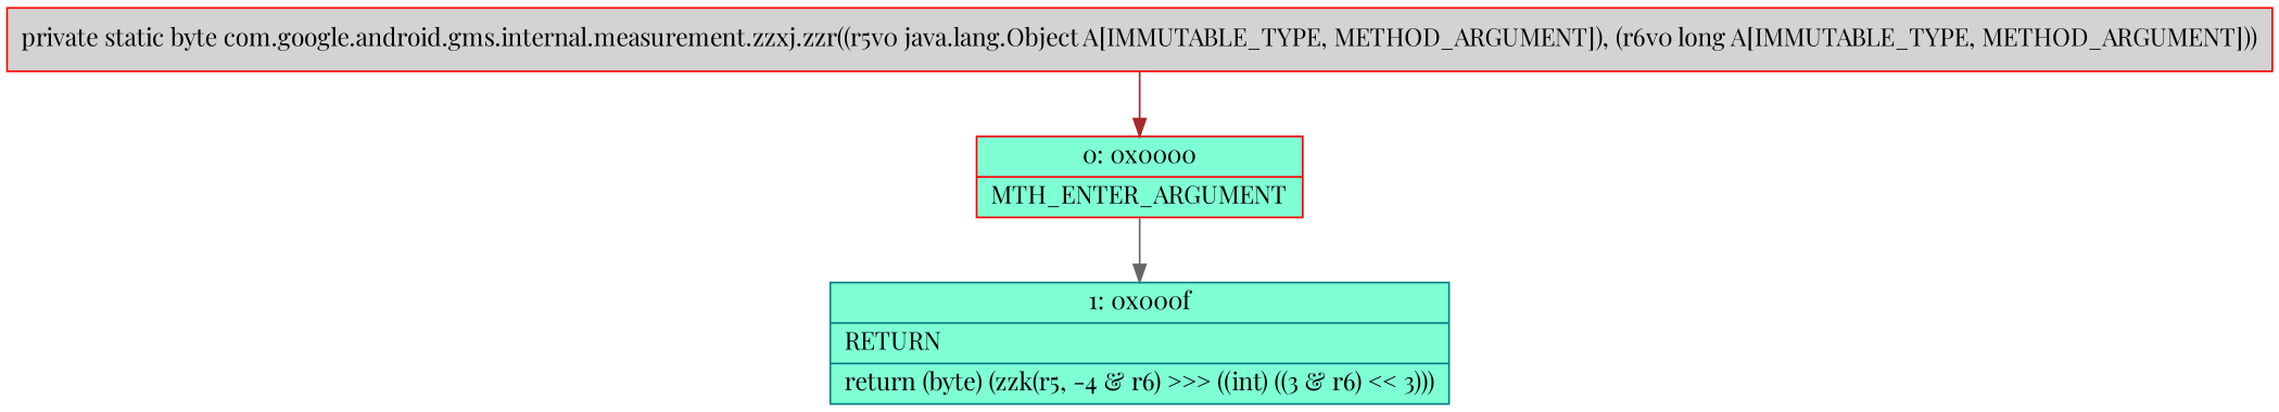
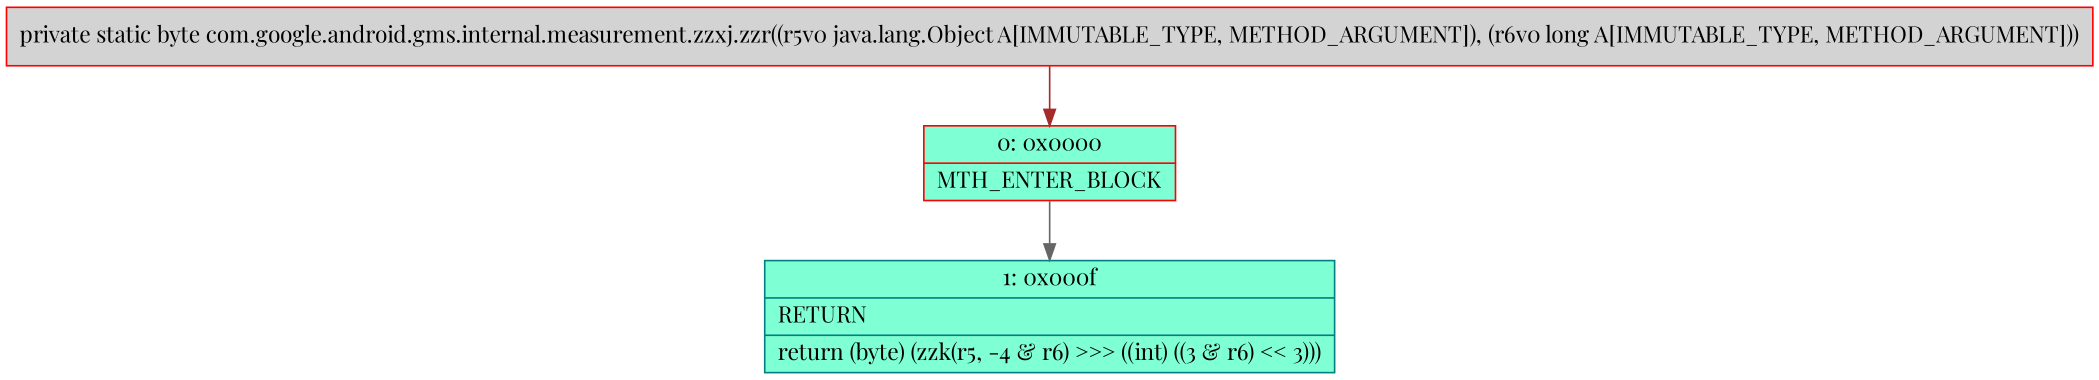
  digraph {
    fontname="Playfair Display"
    node [shape=record style=filled fillcolor=aquamarine color=red fontname="Playfair Display"]
    edge [arrowhead=normal fontname="Playfair Display"]
-   n1 [label="{0\:\ 0x0000|MTH_ENTER_ARGUMENT\l}"]
+   n1 [label="{0\:\ 0x0000|MTH_ENTER_BLOCK\l}"]
    n2 [label="{1\:\ 0x000f|RETURN\l|return (byte) (zzk(r5, \-4 & r6) \>\>\> ((int) ((3 & r6) \<\< 3)))\l}" color=teal]
    n3 [label="{private static byte com.google.android.gms.internal.measurement.zzxj.zzr((r5v0 java.lang.Object A[IMMUTABLE_TYPE, METHOD_ARGUMENT]), (r6v0 long A[IMMUTABLE_TYPE, METHOD_ARGUMENT])) }" fillcolor=lightgrey]
    n1 -> n2 [color=gray40]
    n3 -> n1 [color=brown]
  }
